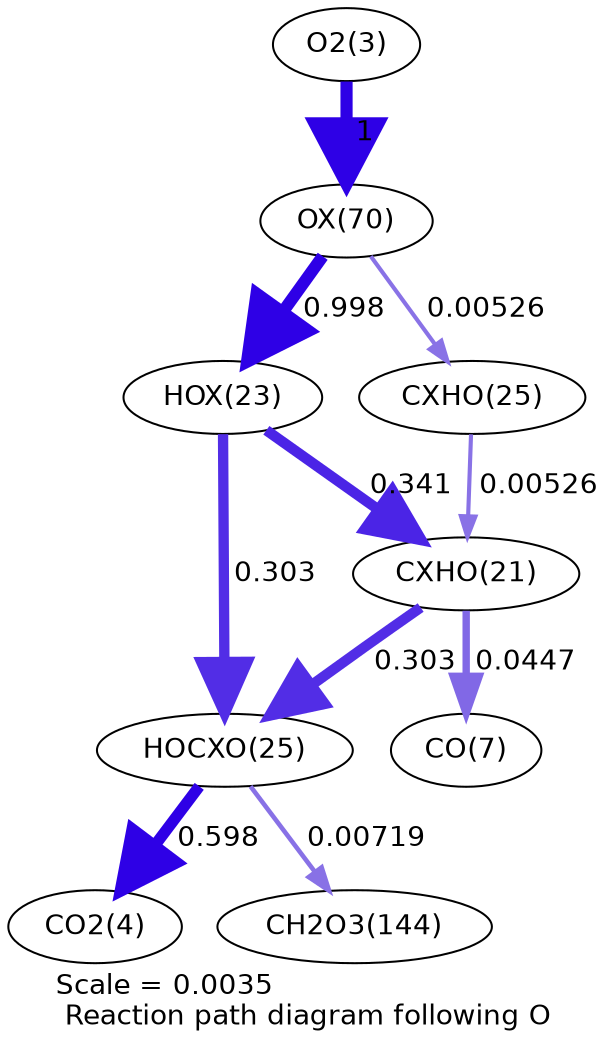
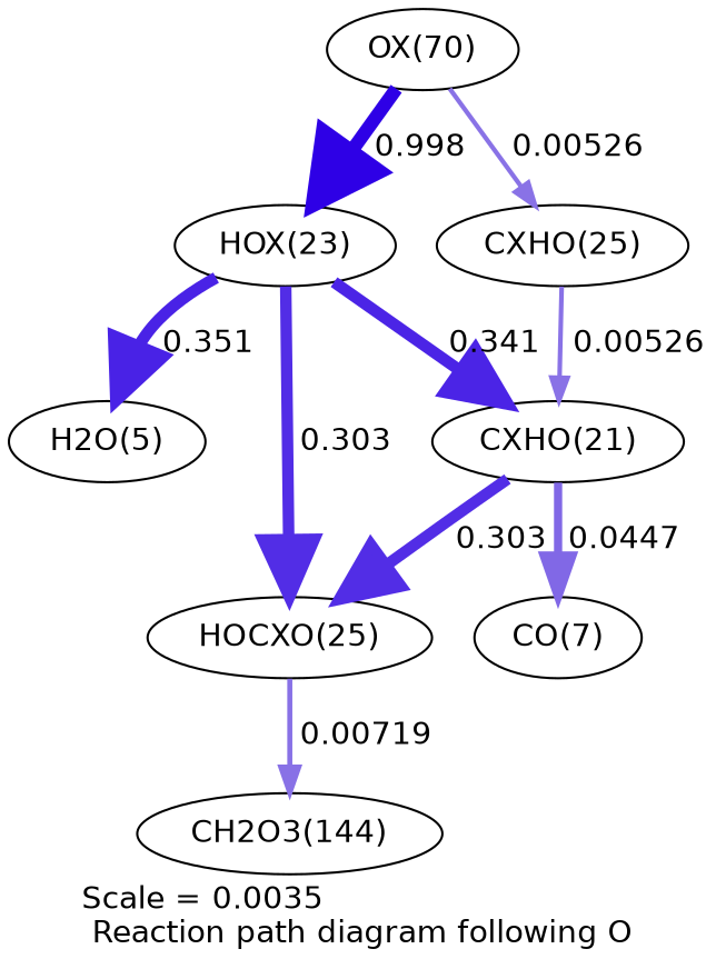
  digraph {
    fontname=Helvetica
    label="Scale = 0.0035\l Reaction path diagram following O"
    node [fontname=Helvetica]
    edge [arrowsize=3 color="0.7, 1.5, 0.9" fontname=Helvetica penwidth=6]
-   n1 [label="O2(3)"]
    n2 [label="OX(70)"]
    n3 [label="HOX(23)"]
    n4 [label="CXHO(25)"]
+   n5 [label="H2O(5)"]
    n6 [label="CXHO(21)"]
    n7 [label="HOCXO(25)"]
    n8 [label="CO(7)"]
-   n9 [label="CO2(4)"]
    n10 [label="CH2O3(144)"]
-   n1 -> n2 [label=" 1"]
    n2 -> n3 [label=" 0.998"]
    n2 -> n4 [arrowsize=1.02 color="0.7, 0.505, 0.9" label=" 0.00526" penwidth=2.04]
+   n3 -> n5 [arrowsize=2.61 color="0.7, 0.851, 0.9" label=" 0.351" penwidth=5.21]
    n3 -> n6 [arrowsize=2.59 color="0.7, 0.841, 0.9" label=" 0.341" penwidth=5.19]
    n3 -> n7 [arrowsize=2.55 color="0.7, 0.803, 0.9" label=" 0.303" penwidth=5.1]
    n4 -> n6 [arrowsize=1.02 color="0.7, 0.505, 0.9" label=" 0.00526" penwidth=2.04]
    n6 -> n7 [arrowsize=2.55 color="0.7, 0.803, 0.9" label=" 0.303" penwidth=5.1]
    n6 -> n8 [arrowsize=1.83 color="0.7, 0.545, 0.9" label=" 0.0447" penwidth=3.65]
-   n7 -> n9 [arrowsize=2.81 color="0.7, 1.1, 0.9" label=" 0.598" penwidth=5.61]
    n7 -> n10 [arrowsize=1.14 color="0.7, 0.507, 0.9" label=" 0.00719" penwidth=2.27]
  }
